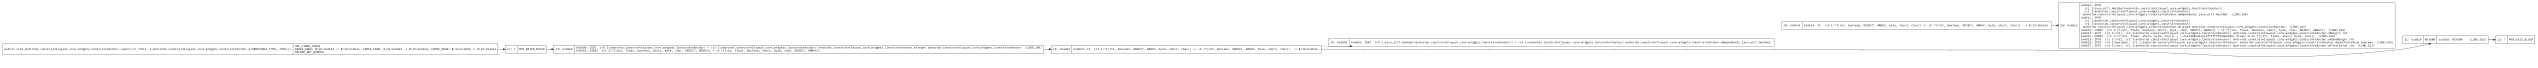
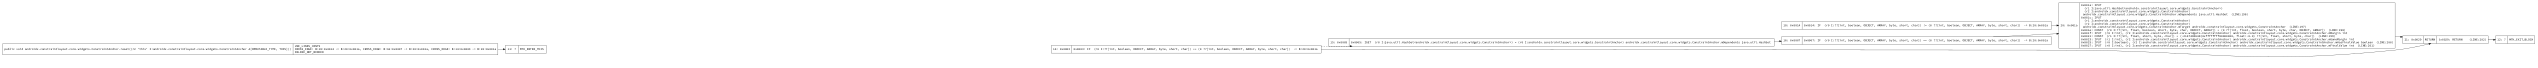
  digraph {
    fontname="Source Code Pro"
    rankdir=LR
    node [fontname="Source Code Pro" shape=record]
    edge [fontname="Source Code Pro"]
-   n1 [label="{11\:\ ?|MTH_ENTER_BLOCK\l}"]
-   n2 [label="{13\:\ 0x0000|0x0000: IGET  (r0 I:androidx.constraintlayout.core.widgets.ConstraintAnchor) = (r2 I:androidx.constraintlayout.core.widgets.ConstraintAnchor) androidx.constraintlayout.core.widgets.ConstraintAnchor.mTarget androidx.constraintlayout.core.widgets.ConstraintAnchor  (LINE:190)\l0x0002: CONST  (r1 I:??[int, float, boolean, short, byte, char, OBJECT, ARRAY]) = (0 ??[int, float, boolean, short, byte, char, OBJECT, ARRAY]) \l}"]
+   n1 [label="{11\:\ ?|MTH_ENTER_THIS\l}"]
    n3 [label="{14\:\ 0x0003|0x0003: IF  (r0 I:??[int, boolean, OBJECT, ARRAY, byte, short, char]) == (0 ??[int, boolean, OBJECT, ARRAY, byte, short, char])  \-\> B:20:0x001a \l}"]
    n4 [label="{15\:\ 0x0005|0x0005: IGET  (r0 I:java.util.HashSet\<androidx.constraintlayout.core.widgets.ConstraintAnchor\>) = (r0 I:androidx.constraintlayout.core.widgets.ConstraintAnchor) androidx.constraintlayout.core.widgets.ConstraintAnchor.mDependents java.util.HashSet \l}"]
    n5 [label="{21\:\ 0x0029|RETURN\l|0x0029: RETURN    (LINE:202)\l}"]
+   n6 [label="{16\:\ 0x0007|0x0007: IF  (r0 I:??[int, boolean, OBJECT, ARRAY, byte, short, char]) == (0 ??[int, boolean, OBJECT, ARRAY, byte, short, char])  \-\> B:20:0x001a \l}"]
    n7 [label="{20\:\ 0x001a|0x001a: IPUT  \l  (r1 I:java.util.HashSet\<androidx.constraintlayout.core.widgets.ConstraintAnchor\>)\l  (r2 I:androidx.constraintlayout.core.widgets.ConstraintAnchor)\l androidx.constraintlayout.core.widgets.ConstraintAnchor.mDependents java.util.HashSet  (LINE:196)\l0x001c: IPUT  \l  (r1 I:androidx.constraintlayout.core.widgets.ConstraintAnchor)\l  (r2 I:androidx.constraintlayout.core.widgets.ConstraintAnchor)\l androidx.constraintlayout.core.widgets.ConstraintAnchor.mTarget androidx.constraintlayout.core.widgets.ConstraintAnchor  (LINE:197)\l0x001e: CONST  (r0 I:??[int, float, boolean, short, byte, char, OBJECT, ARRAY]) = (0 ??[int, float, boolean, short, byte, char, OBJECT, ARRAY])  (LINE:198)\l0x001f: IPUT  (r0 I:int), (r2 I:androidx.constraintlayout.core.widgets.ConstraintAnchor) androidx.constraintlayout.core.widgets.ConstraintAnchor.mMargin int \l0x0021: CONST  (r1 I:??[int, float, short, byte, char]) = (\-2147483648(0xffffffff80000000, float:\-0.0) ??[int, float, short, byte, char])  (LINE:199)\l0x0023: IPUT  (r1 I:int), (r2 I:androidx.constraintlayout.core.widgets.ConstraintAnchor) androidx.constraintlayout.core.widgets.ConstraintAnchor.mGoneMargin int \l0x0025: IPUT  (r0 I:boolean), (r2 I:androidx.constraintlayout.core.widgets.ConstraintAnchor) androidx.constraintlayout.core.widgets.ConstraintAnchor.mHasFinalValue boolean  (LINE:200)\l0x0027: IPUT  (r0 I:int), (r2 I:androidx.constraintlayout.core.widgets.ConstraintAnchor) androidx.constraintlayout.core.widgets.ConstraintAnchor.mFinalValue int  (LINE:201)\l}"]
    n8 [label="{18\:\ 0x0014|0x0014: IF  (r0 I:??[int, boolean, OBJECT, ARRAY, byte, short, char]) != (0 ??[int, boolean, OBJECT, ARRAY, byte, short, char])  \-\> B:20:0x001a \l}"]
    n9 [label="{12\:\ ?|MTH_EXIT_BLOCK\l}"]
    n10 [label="{public void androidx.constraintlayout.core.widgets.ConstraintAnchor.reset((r2 'this' I:androidx.constraintlayout.core.widgets.ConstraintAnchor A[IMMUTABLE_TYPE, THIS]))  | USE_LINES_HINTS\lCROSS_EDGE: B:18:0x0014 \-\> B:20:0x001a, CROSS_EDGE: B:16:0x0007 \-\> B:20:0x001a, CROSS_EDGE: B:14:0x0003 \-\> B:20:0x001a\lINLINE_NOT_NEEDED\l}"]
-   n1 -> n2
-   n2 -> n3
    n3 -> n4 [style=dashed]
    n3 -> n5
+   n4 -> n6
    n5 -> n9
+   n6 -> n7
+   n7 -> n5
    n8 -> n7
    n10 -> n1
  }
